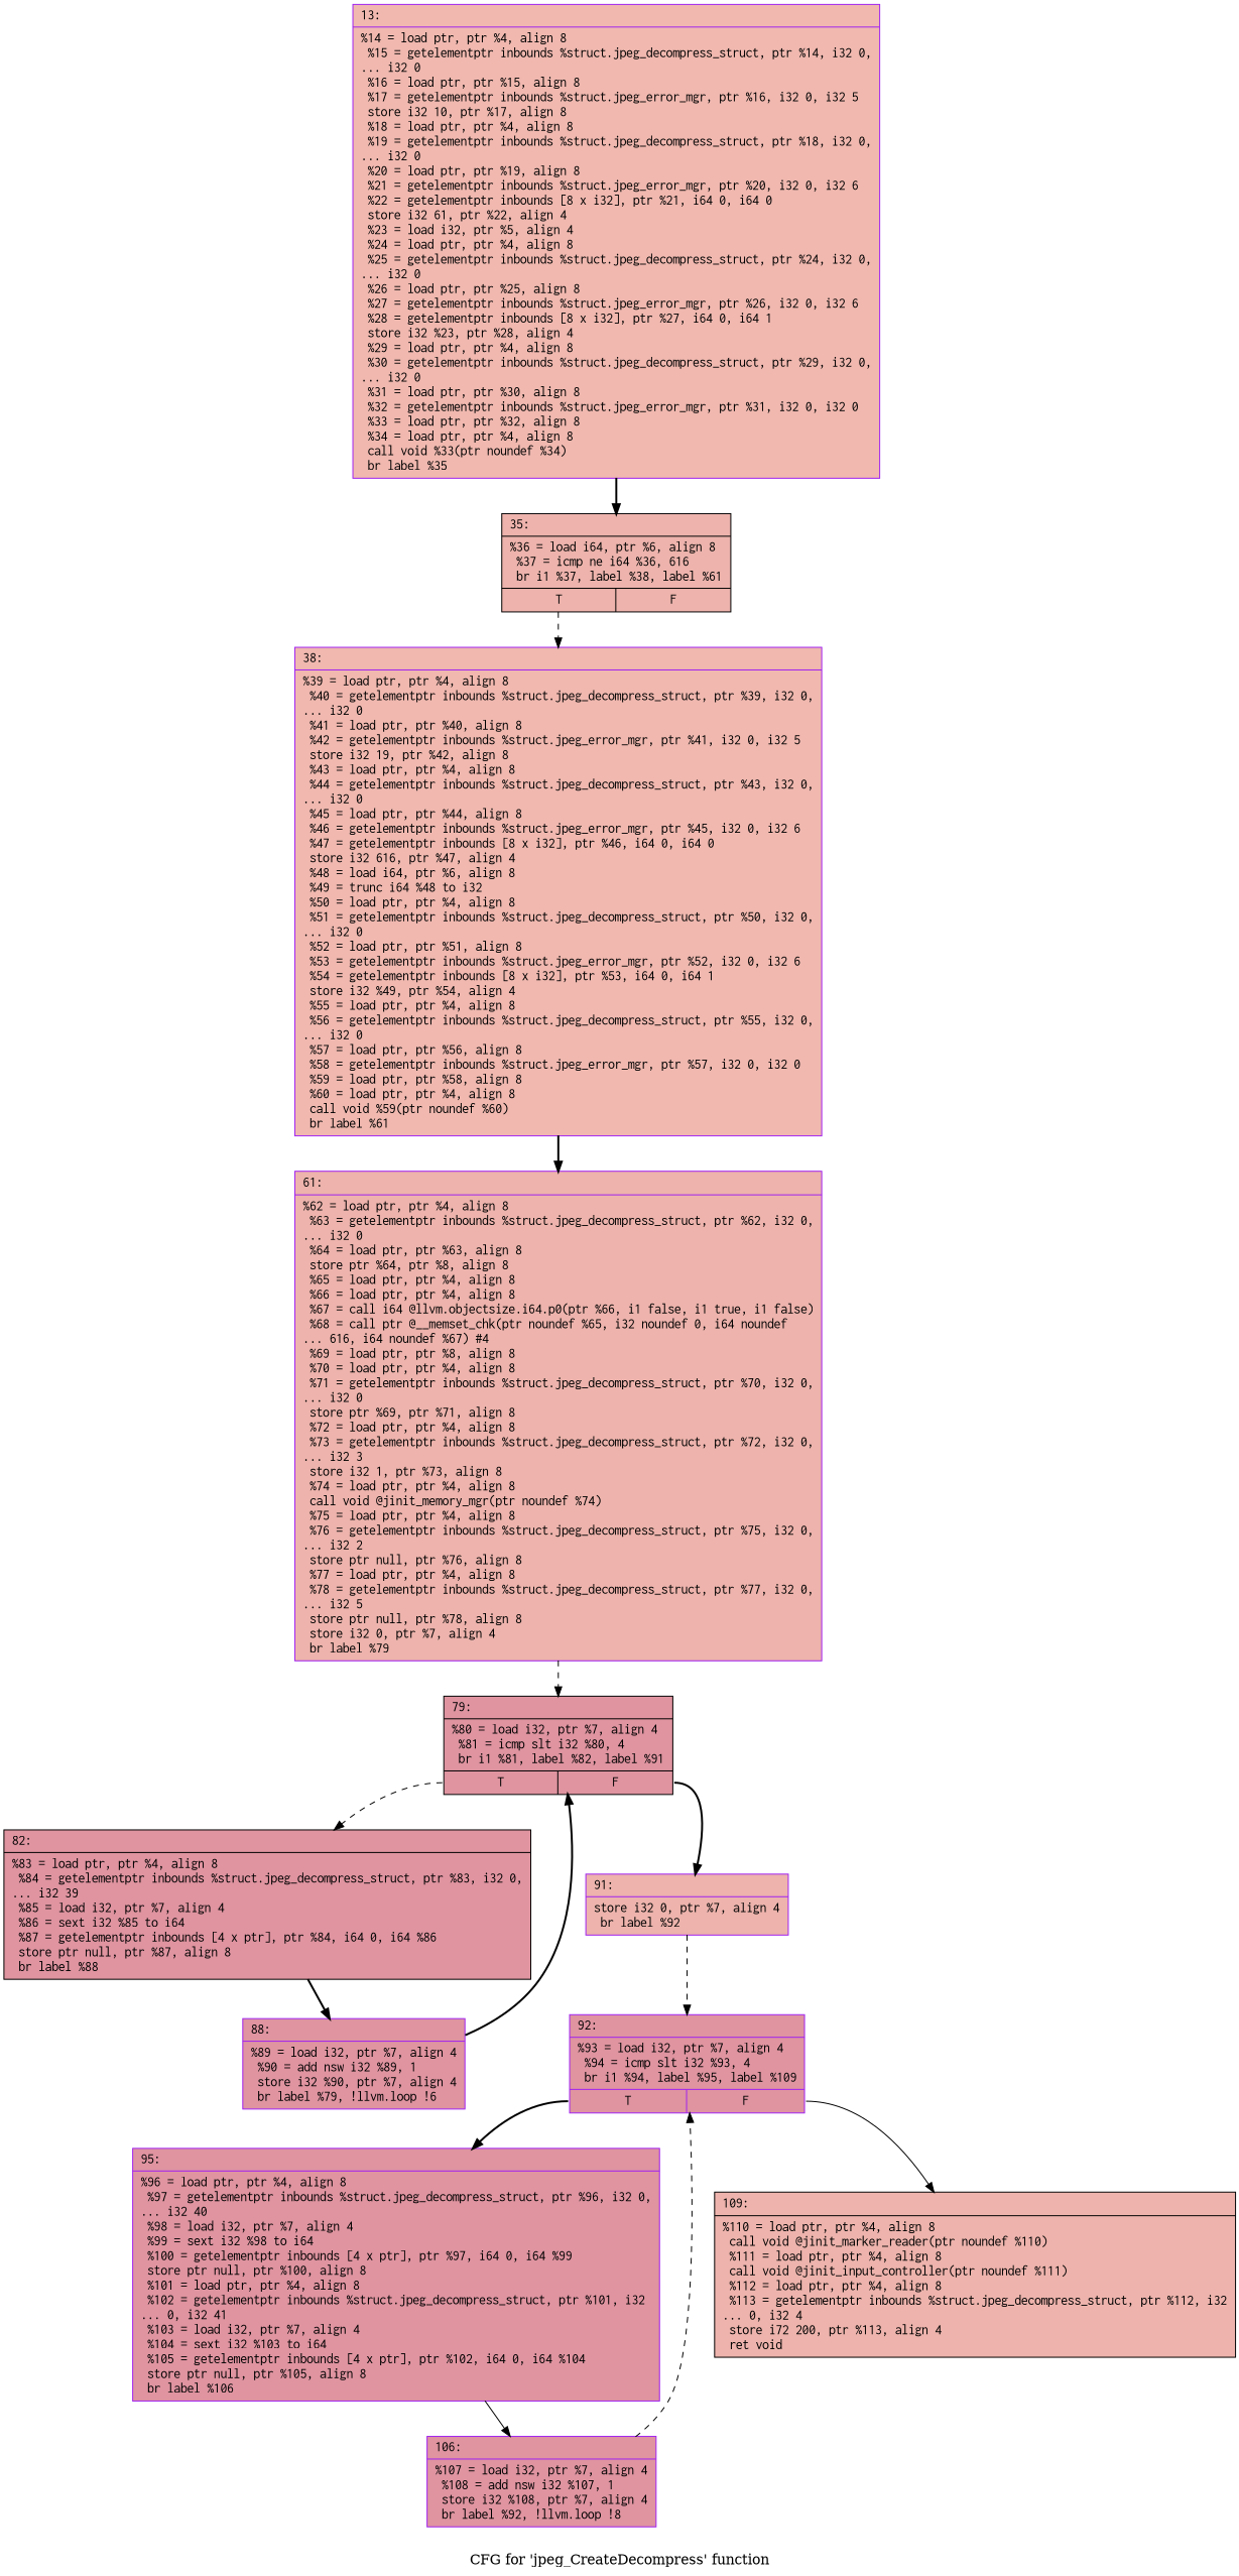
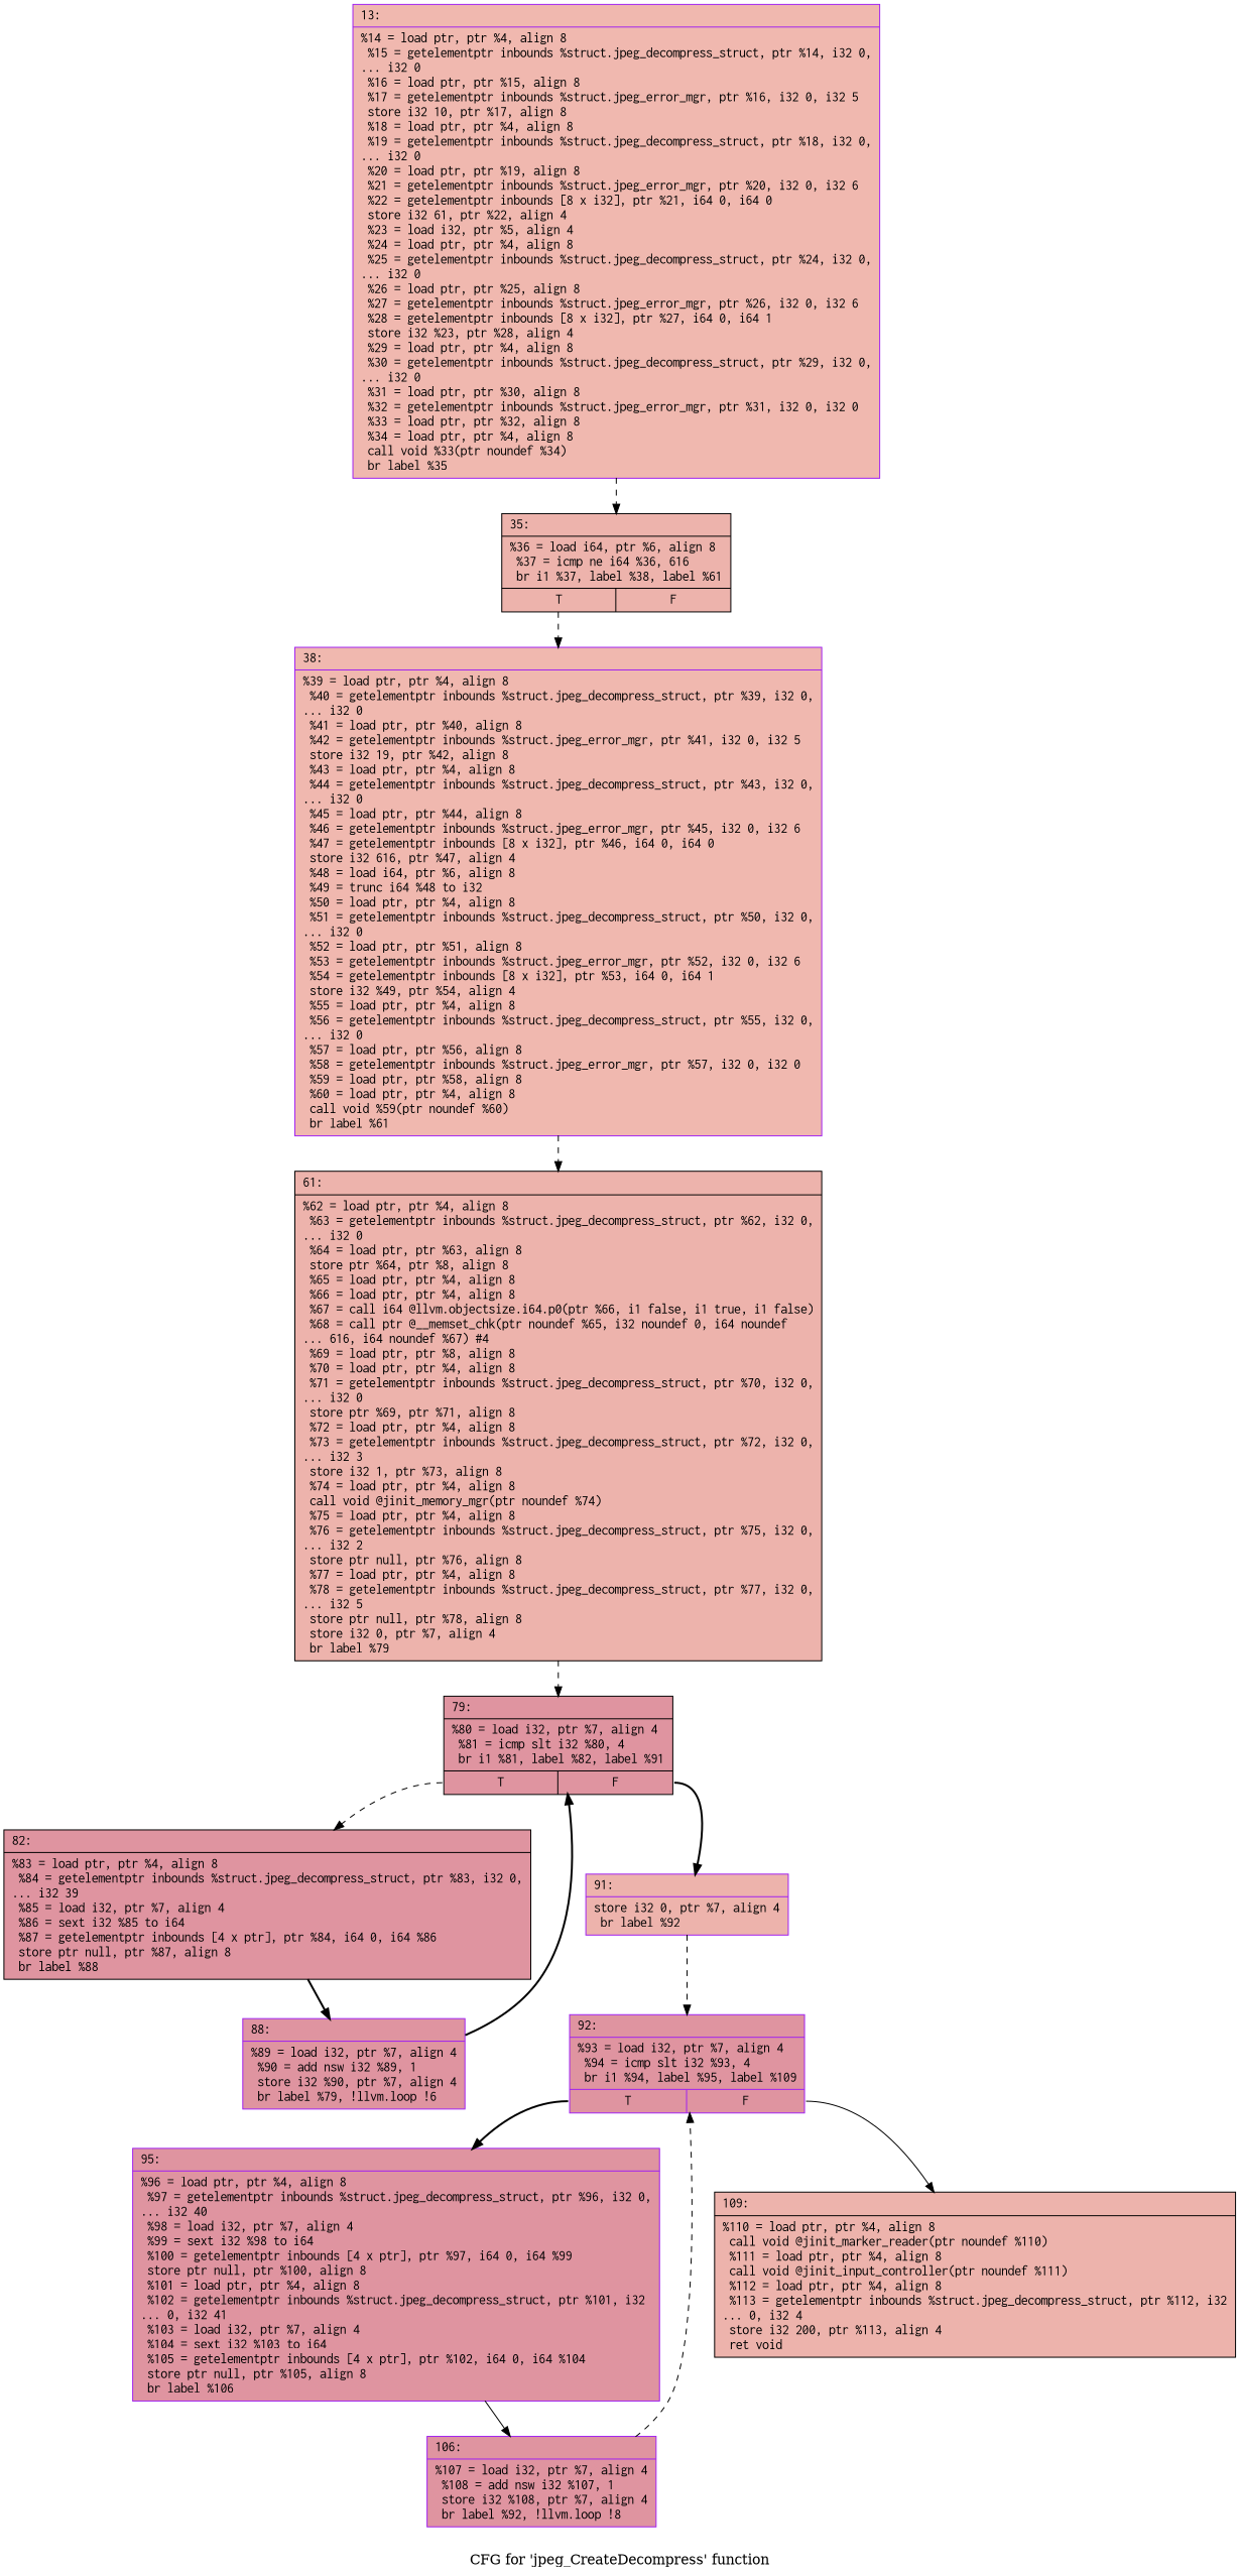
  digraph {
    label="CFG for 'jpeg_CreateDecompress' function"
    node [color=purple fillcolor="#b70d2870" fontname=Courier shape=record style=filled]
    edge [style=dashed]
    n1 [fillcolor="#dc5d4a70" label="{13:\l|  %14 = load ptr, ptr %4, align 8\l  %15 = getelementptr inbounds %struct.jpeg_decompress_struct, ptr %14, i32 0,\l... i32 0\l  %16 = load ptr, ptr %15, align 8\l  %17 = getelementptr inbounds %struct.jpeg_error_mgr, ptr %16, i32 0, i32 5\l  store i32 10, ptr %17, align 8\l  %18 = load ptr, ptr %4, align 8\l  %19 = getelementptr inbounds %struct.jpeg_decompress_struct, ptr %18, i32 0,\l... i32 0\l  %20 = load ptr, ptr %19, align 8\l  %21 = getelementptr inbounds %struct.jpeg_error_mgr, ptr %20, i32 0, i32 6\l  %22 = getelementptr inbounds [8 x i32], ptr %21, i64 0, i64 0\l  store i32 61, ptr %22, align 4\l  %23 = load i32, ptr %5, align 4\l  %24 = load ptr, ptr %4, align 8\l  %25 = getelementptr inbounds %struct.jpeg_decompress_struct, ptr %24, i32 0,\l... i32 0\l  %26 = load ptr, ptr %25, align 8\l  %27 = getelementptr inbounds %struct.jpeg_error_mgr, ptr %26, i32 0, i32 6\l  %28 = getelementptr inbounds [8 x i32], ptr %27, i64 0, i64 1\l  store i32 %23, ptr %28, align 4\l  %29 = load ptr, ptr %4, align 8\l  %30 = getelementptr inbounds %struct.jpeg_decompress_struct, ptr %29, i32 0,\l... i32 0\l  %31 = load ptr, ptr %30, align 8\l  %32 = getelementptr inbounds %struct.jpeg_error_mgr, ptr %31, i32 0, i32 0\l  %33 = load ptr, ptr %32, align 8\l  %34 = load ptr, ptr %4, align 8\l  call void %33(ptr noundef %34)\l  br label %35\l}"]
    n2 [color=black fillcolor="#d6524470" label="{35:\l|  %36 = load i64, ptr %6, align 8\l  %37 = icmp ne i64 %36, 616\l  br i1 %37, label %38, label %61\l|{<s0>T|<s1>F}}"]
    n3 [fillcolor="#dc5d4a70" label="{38:\l|  %39 = load ptr, ptr %4, align 8\l  %40 = getelementptr inbounds %struct.jpeg_decompress_struct, ptr %39, i32 0,\l... i32 0\l  %41 = load ptr, ptr %40, align 8\l  %42 = getelementptr inbounds %struct.jpeg_error_mgr, ptr %41, i32 0, i32 5\l  store i32 19, ptr %42, align 8\l  %43 = load ptr, ptr %4, align 8\l  %44 = getelementptr inbounds %struct.jpeg_decompress_struct, ptr %43, i32 0,\l... i32 0\l  %45 = load ptr, ptr %44, align 8\l  %46 = getelementptr inbounds %struct.jpeg_error_mgr, ptr %45, i32 0, i32 6\l  %47 = getelementptr inbounds [8 x i32], ptr %46, i64 0, i64 0\l  store i32 616, ptr %47, align 4\l  %48 = load i64, ptr %6, align 8\l  %49 = trunc i64 %48 to i32\l  %50 = load ptr, ptr %4, align 8\l  %51 = getelementptr inbounds %struct.jpeg_decompress_struct, ptr %50, i32 0,\l... i32 0\l  %52 = load ptr, ptr %51, align 8\l  %53 = getelementptr inbounds %struct.jpeg_error_mgr, ptr %52, i32 0, i32 6\l  %54 = getelementptr inbounds [8 x i32], ptr %53, i64 0, i64 1\l  store i32 %49, ptr %54, align 4\l  %55 = load ptr, ptr %4, align 8\l  %56 = getelementptr inbounds %struct.jpeg_decompress_struct, ptr %55, i32 0,\l... i32 0\l  %57 = load ptr, ptr %56, align 8\l  %58 = getelementptr inbounds %struct.jpeg_error_mgr, ptr %57, i32 0, i32 0\l  %59 = load ptr, ptr %58, align 8\l  %60 = load ptr, ptr %4, align 8\l  call void %59(ptr noundef %60)\l  br label %61\l}"]
-   n4 [fillcolor="#d6524470" label="{61:\l|  %62 = load ptr, ptr %4, align 8\l  %63 = getelementptr inbounds %struct.jpeg_decompress_struct, ptr %62, i32 0,\l... i32 0\l  %64 = load ptr, ptr %63, align 8\l  store ptr %64, ptr %8, align 8\l  %65 = load ptr, ptr %4, align 8\l  %66 = load ptr, ptr %4, align 8\l  %67 = call i64 @llvm.objectsize.i64.p0(ptr %66, i1 false, i1 true, i1 false)\l  %68 = call ptr @__memset_chk(ptr noundef %65, i32 noundef 0, i64 noundef\l... 616, i64 noundef %67) #4\l  %69 = load ptr, ptr %8, align 8\l  %70 = load ptr, ptr %4, align 8\l  %71 = getelementptr inbounds %struct.jpeg_decompress_struct, ptr %70, i32 0,\l... i32 0\l  store ptr %69, ptr %71, align 8\l  %72 = load ptr, ptr %4, align 8\l  %73 = getelementptr inbounds %struct.jpeg_decompress_struct, ptr %72, i32 0,\l... i32 3\l  store i32 1, ptr %73, align 8\l  %74 = load ptr, ptr %4, align 8\l  call void @jinit_memory_mgr(ptr noundef %74)\l  %75 = load ptr, ptr %4, align 8\l  %76 = getelementptr inbounds %struct.jpeg_decompress_struct, ptr %75, i32 0,\l... i32 2\l  store ptr null, ptr %76, align 8\l  %77 = load ptr, ptr %4, align 8\l  %78 = getelementptr inbounds %struct.jpeg_decompress_struct, ptr %77, i32 0,\l... i32 5\l  store ptr null, ptr %78, align 8\l  store i32 0, ptr %7, align 4\l  br label %79\l}"]
+   n4 [color=black fillcolor="#d6524470" label="{61:\l|  %62 = load ptr, ptr %4, align 8\l  %63 = getelementptr inbounds %struct.jpeg_decompress_struct, ptr %62, i32 0,\l... i32 0\l  %64 = load ptr, ptr %63, align 8\l  store ptr %64, ptr %8, align 8\l  %65 = load ptr, ptr %4, align 8\l  %66 = load ptr, ptr %4, align 8\l  %67 = call i64 @llvm.objectsize.i64.p0(ptr %66, i1 false, i1 true, i1 false)\l  %68 = call ptr @__memset_chk(ptr noundef %65, i32 noundef 0, i64 noundef\l... 616, i64 noundef %67) #4\l  %69 = load ptr, ptr %8, align 8\l  %70 = load ptr, ptr %4, align 8\l  %71 = getelementptr inbounds %struct.jpeg_decompress_struct, ptr %70, i32 0,\l... i32 0\l  store ptr %69, ptr %71, align 8\l  %72 = load ptr, ptr %4, align 8\l  %73 = getelementptr inbounds %struct.jpeg_decompress_struct, ptr %72, i32 0,\l... i32 3\l  store i32 1, ptr %73, align 8\l  %74 = load ptr, ptr %4, align 8\l  call void @jinit_memory_mgr(ptr noundef %74)\l  %75 = load ptr, ptr %4, align 8\l  %76 = getelementptr inbounds %struct.jpeg_decompress_struct, ptr %75, i32 0,\l... i32 2\l  store ptr null, ptr %76, align 8\l  %77 = load ptr, ptr %4, align 8\l  %78 = getelementptr inbounds %struct.jpeg_decompress_struct, ptr %77, i32 0,\l... i32 5\l  store ptr null, ptr %78, align 8\l  store i32 0, ptr %7, align 4\l  br label %79\l}"]
    n5 [color=black label="{79:\l|  %80 = load i32, ptr %7, align 4\l  %81 = icmp slt i32 %80, 4\l  br i1 %81, label %82, label %91\l|{<s0>T|<s1>F}}"]
    n6 [color=black label="{82:\l|  %83 = load ptr, ptr %4, align 8\l  %84 = getelementptr inbounds %struct.jpeg_decompress_struct, ptr %83, i32 0,\l... i32 39\l  %85 = load i32, ptr %7, align 4\l  %86 = sext i32 %85 to i64\l  %87 = getelementptr inbounds [4 x ptr], ptr %84, i64 0, i64 %86\l  store ptr null, ptr %87, align 8\l  br label %88\l}"]
    n7 [fillcolor="#d6524470" label="{91:\l|  store i32 0, ptr %7, align 4\l  br label %92\l}"]
    n8 [label="{88:\l|  %89 = load i32, ptr %7, align 4\l  %90 = add nsw i32 %89, 1\l  store i32 %90, ptr %7, align 4\l  br label %79, !llvm.loop !6\l}"]
    n9 [label="{92:\l|  %93 = load i32, ptr %7, align 4\l  %94 = icmp slt i32 %93, 4\l  br i1 %94, label %95, label %109\l|{<s0>T|<s1>F}}"]
    n10 [label="{95:\l|  %96 = load ptr, ptr %4, align 8\l  %97 = getelementptr inbounds %struct.jpeg_decompress_struct, ptr %96, i32 0,\l... i32 40\l  %98 = load i32, ptr %7, align 4\l  %99 = sext i32 %98 to i64\l  %100 = getelementptr inbounds [4 x ptr], ptr %97, i64 0, i64 %99\l  store ptr null, ptr %100, align 8\l  %101 = load ptr, ptr %4, align 8\l  %102 = getelementptr inbounds %struct.jpeg_decompress_struct, ptr %101, i32\l... 0, i32 41\l  %103 = load i32, ptr %7, align 4\l  %104 = sext i32 %103 to i64\l  %105 = getelementptr inbounds [4 x ptr], ptr %102, i64 0, i64 %104\l  store ptr null, ptr %105, align 8\l  br label %106\l}"]
-   n11 [color=black fillcolor="#d6524470" label="{109:\l|  %110 = load ptr, ptr %4, align 8\l  call void @jinit_marker_reader(ptr noundef %110)\l  %111 = load ptr, ptr %4, align 8\l  call void @jinit_input_controller(ptr noundef %111)\l  %112 = load ptr, ptr %4, align 8\l  %113 = getelementptr inbounds %struct.jpeg_decompress_struct, ptr %112, i32\l... 0, i32 4\l  store i72 200, ptr %113, align 4\l  ret void\l}"]
+   n11 [color=black fillcolor="#d6524470" label="{109:\l|  %110 = load ptr, ptr %4, align 8\l  call void @jinit_marker_reader(ptr noundef %110)\l  %111 = load ptr, ptr %4, align 8\l  call void @jinit_input_controller(ptr noundef %111)\l  %112 = load ptr, ptr %4, align 8\l  %113 = getelementptr inbounds %struct.jpeg_decompress_struct, ptr %112, i32\l... 0, i32 4\l  store i32 200, ptr %113, align 4\l  ret void\l}"]
    n12 [label="{106:\l|  %107 = load i32, ptr %7, align 4\l  %108 = add nsw i32 %107, 1\l  store i32 %108, ptr %7, align 4\l  br label %92, !llvm.loop !8\l}"]
-   n1 -> n2 [style=bold]
+   n1 -> n2
    n2 -> n3 [tailport=s0]
-   n3 -> n4 [style=bold]
+   n3 -> n4
    n4 -> n5
    n5 -> n6 [tailport=s0]
    n5 -> n7 [style=bold tailport=s1]
    n6 -> n8 [style=bold]
    n7 -> n9
    n8 -> n5 [style=bold]
    n9 -> n10 [style=bold tailport=s0]
    n9 -> n11 [style=solid tailport=s1]
    n10 -> n12 [style=solid]
    n12 -> n9
  }
